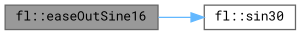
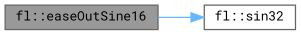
  digraph {
    rankdir=LR
    fontname="Roboto Mono"
    node [fontname="Roboto Mono" fontsize=10 shape=box style=filled]
    n1 [color=gray40 fillcolor=grey60 fontcolor=black height=0.2 label="fl::easeOutSine16" width=0.4]
-   n2 [color=grey40 fillcolor=white height=0.2 label="fl::sin30" width=0.4]
+   n2 [color=grey40 fillcolor=white height=0.2 label="fl::sin32" width=0.4]
    n1 -> n2 [color=steelblue1 fontname="Roboto Mono" fontsize=10 labelfontname=Helvetica labelfontsize=10 style=solid]
  }
